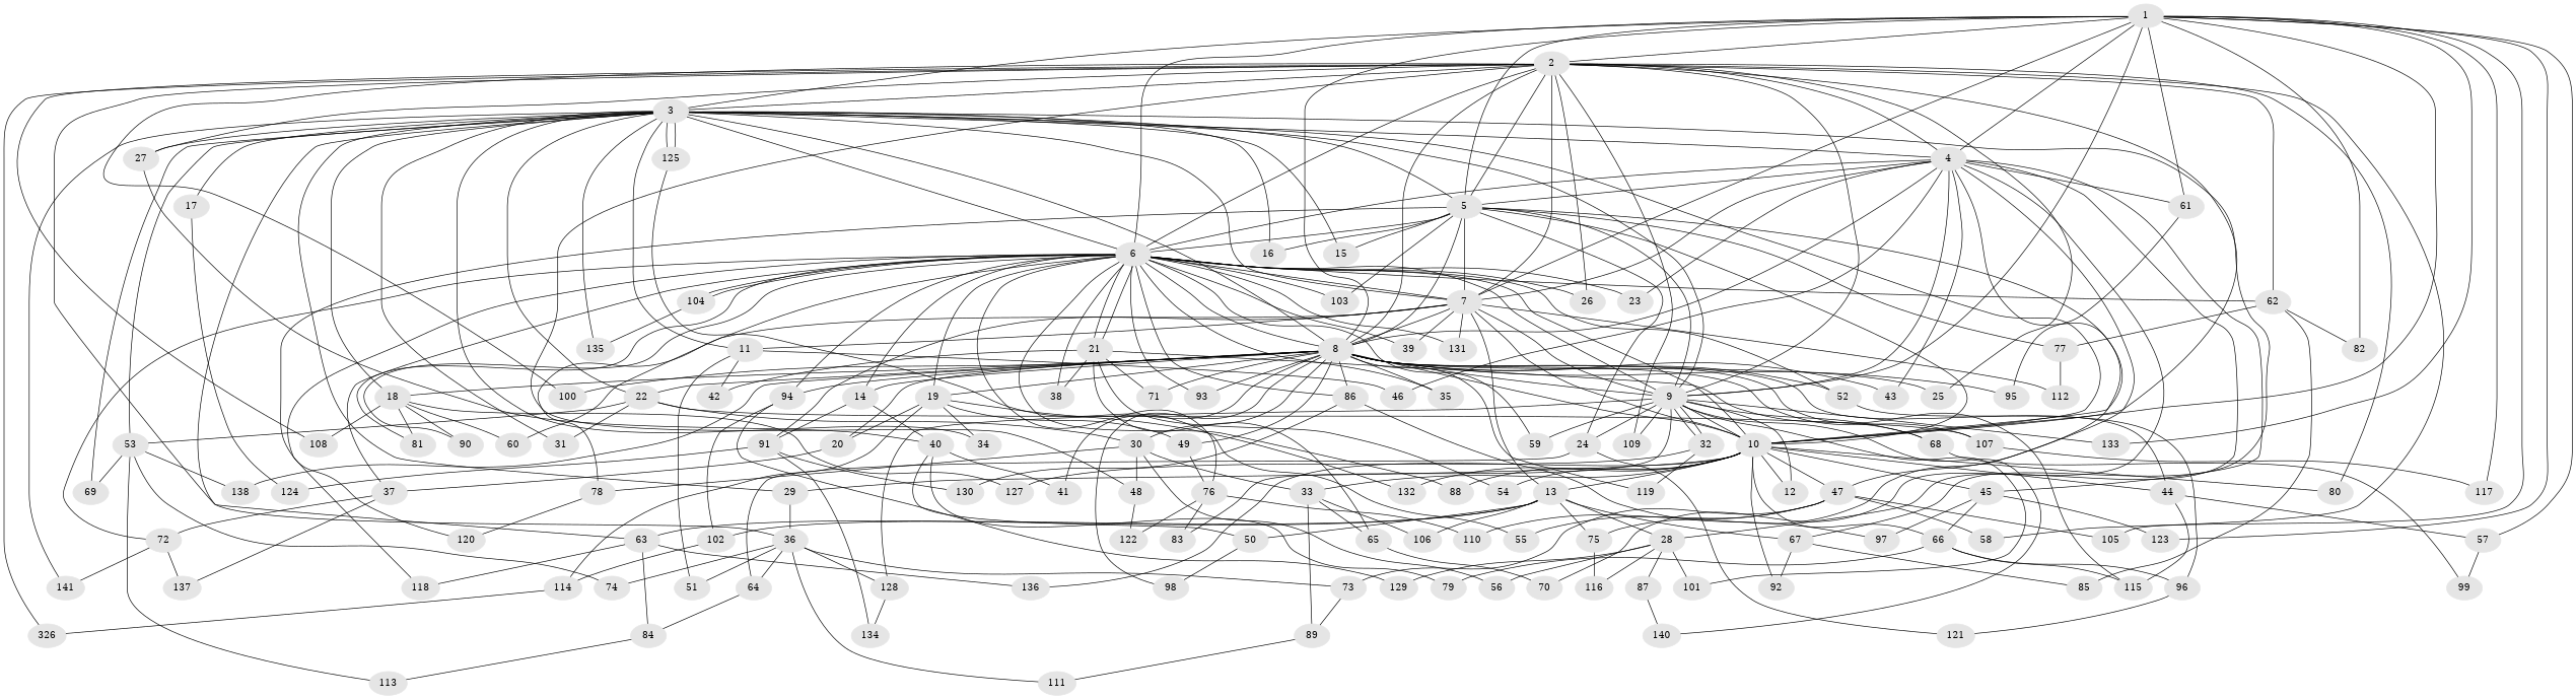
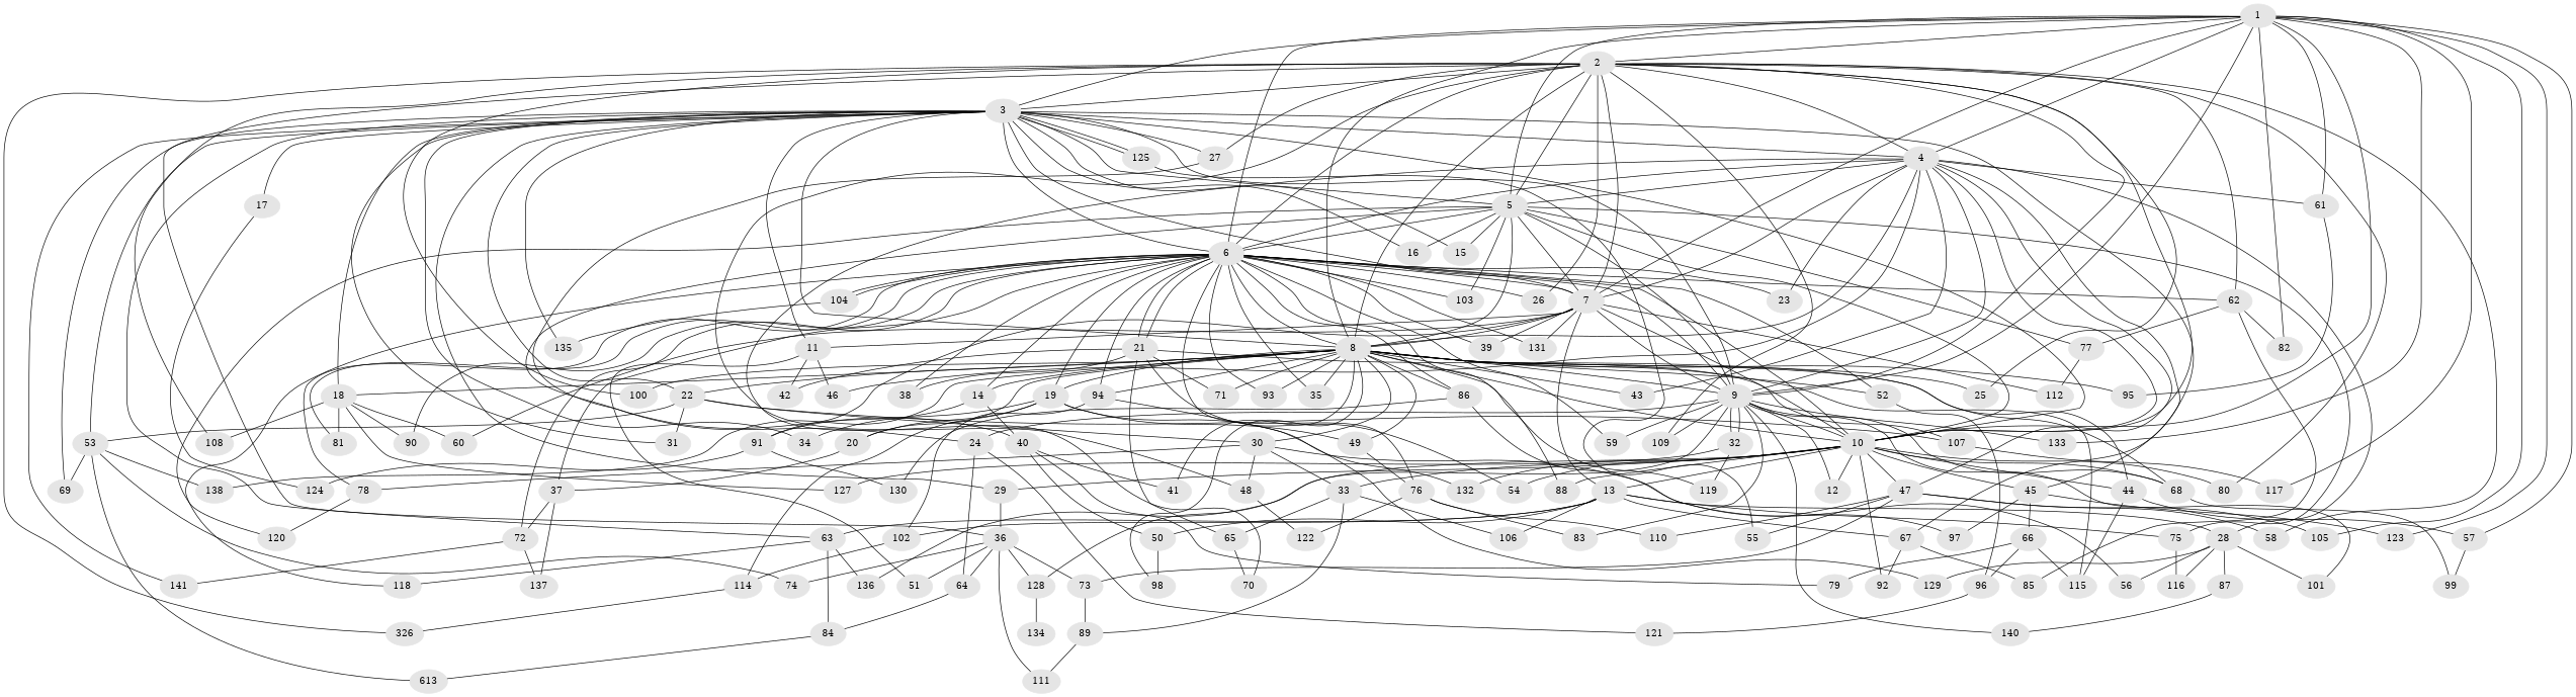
  graph {
    node [color=gray90 style=filled]
    1
    2
    3
    4
    5
    6
    7
    8
    9
    10
    57
    61
    82
    105
    117
    123
    133
    25
    26
    27
    36
    48
    58
    62
    80
    100
    108
    109
    n29 [label=326]
    11
    15
    16
    17
    18
    22
    29
    31
    34
    53
    63
    67
    69
    125
    135
    141
    23
    28
    43
    45
    46
    47
    70
    24
    75
    77
    103
    120
    14
    19
    21
    35
    37
    38
    39
    52
    59
    72
    76
    78
    81
    86
    88
    90
    93
    94
    104
    118
    131
    13
    60
    91
    112
    20
    30
    41
    44
    49
    71
    95
    98
    107
    119
    138
    115
    12
    32
    68
    83
    101
    128
    140
    33
    54
    66
    92
    132
    136
    99
    40
    51
    64
    73
    74
    111
    122
    85
    42
    124
    127
-   113
+   113 [label=613]
    84
    55
    87
    56
    116
    129
    97
    110
    121
    114
    65
    137
    96
    130
    102
    50
    106
    134
    89
    79
    1 -- 2
    1 -- 3
    1 -- 4
    1 -- 5
    1 -- 6
    1 -- 7
    1 -- 8
    1 -- 9
    1 -- 10
    1 -- 57
    1 -- 61
    1 -- 82
    1 -- 105
    1 -- 117
    1 -- 123
    1 -- 133
    2 -- 3
    2 -- 4
    2 -- 5
    2 -- 6
    2 -- 7
    2 -- 8
    2 -- 9
    2 -- 10
    2 -- 25
    2 -- 26
    2 -- 27
    2 -- 36
    2 -- 48
    2 -- 58
    2 -- 62
    2 -- 80
    2 -- 100
    2 -- 108
    2 -- 109
    2 -- n29
    3 -- 4
    3 -- 5
    3 -- 6
    3 -- 7
    3 -- 8
    3 -- 9
    3 -- 10
    3 -- 27
    3 -- 11
    3 -- 15
    3 -- 16
    3 -- 17
    3 -- 18
    3 -- 22
    3 -- 29
    3 -- 31
    3 -- 34
    3 -- 53
    3 -- 63
    3 -- 67
    3 -- 69
    3 -- 125
    3 -- 125
    3 -- 135
    3 -- 141
    4 -- 5
    4 -- 6
    4 -- 7
    4 -- 8
    4 -- 9
    4 -- 10
    4 -- 61
    4 -- 23
    4 -- 28
    4 -- 43
    4 -- 45
    4 -- 46
    4 -- 47
    4 -- 70
    5 -- 6
    5 -- 7
    5 -- 8
    5 -- 9
    5 -- 10
    5 -- 15
    5 -- 16
    5 -- 24
    5 -- 75
    5 -- 77
    5 -- 103
    5 -- 120
    6 -- 7
    6 -- 8
    6 -- 9
    6 -- 10
    6 -- 26
    6 -- 62
    6 -- 23
    6 -- 103
    6 -- 14
    6 -- 19
    6 -- 21
    6 -- 21
    6 -- 35
    6 -- 37
    6 -- 38
    6 -- 39
    6 -- 52
    6 -- 59
    6 -- 72
    6 -- 76
    6 -- 78
    6 -- 81
    6 -- 86
    6 -- 88
    6 -- 90
    6 -- 93
    6 -- 94
    6 -- 104
    6 -- 104
    6 -- 118
    6 -- 131
    7 -- 8
    7 -- 9
    7 -- 10
    7 -- 11
    7 -- 39
    7 -- 131
    7 -- 13
    7 -- 60
    7 -- 91
    7 -- 112
    8 -- 9
    8 -- 10
    8 -- 25
    8 -- 100
    8 -- 18
    8 -- 22
    8 -- 43
    8 -- 14
    8 -- 19
    8 -- 35
    8 -- 52
    8 -- 86
    8 -- 93
    8 -- 94
    8 -- 20
    8 -- 30
    8 -- 41
    8 -- 44
    8 -- 49
    8 -- 71
    8 -- 95
    8 -- 98
    8 -- 107
    8 -- 119
    8 -- 138
    8 -- 115
    9 -- 10
    9 -- 133
    9 -- 109
    9 -- 24
    9 -- 59
    9 -- 12
    9 -- 32
    9 -- 32
    9 -- 68
    9 -- 83
    9 -- 101
    9 -- 128
    9 -- 140
    10 -- 80
    10 -- 29
    10 -- 45
    10 -- 47
    10 -- 88
    10 -- 13
    10 -- 44
    10 -- 12
    10 -- 33
    10 -- 54
-   10 -- 66
+   10 -- 68
    10 -- 92
    10 -- 132
    10 -- 136
    57 -- 99
    61 -- 95
    27 -- 40
    36 -- 128
    36 -- 51
    36 -- 64
    36 -- 73
    36 -- 74
    36 -- 111
    48 -- 122
    62 -- 82
    62 -- 77
    62 -- 85
    11 -- 46
    11 -- 51
    11 -- 42
    17 -- 124
    18 -- 108
    18 -- 81
    18 -- 90
    18 -- 60
    18 -- 127
    22 -- 31
    22 -- 53
    22 -- 30
    22 -- 107
    29 -- 36
    53 -- 69
    53 -- 138
    53 -- 74
    53 -- 113
    63 -- 118
    63 -- 136
    63 -- 84
    67 -- 92
    67 -- 85
    125 -- 55
    28 -- 101
    28 -- 87
    28 -- 56
    28 -- 116
    28 -- 129
    45 -- 123
    45 -- 66
    45 -- 97
    47 -- 105
    47 -- 58
    47 -- 73
    47 -- 55
    47 -- 110
    24 -- 64
    24 -- 121
    75 -- 116
    77 -- 112
    14 -- 91
    14 -- 40
    19 -- 34
    19 -- 20
    19 -- 49
    19 -- 132
    19 -- 114
    21 -- 38
    21 -- 71
    21 -- 68
    21 -- 54
    21 -- 42
    21 -- 65
    37 -- 72
    37 -- 137
    52 -- 96
    72 -- 141
    72 -- 137
    76 -- 83
    76 -- 122
    76 -- 110
    78 -- 120
    86 -- 97
    86 -- 130
    94 -- 129
    94 -- 102
    104 -- 135
    13 -- 63
    13 -- 67
    13 -- 28
    13 -- 75
    13 -- 102
    13 -- 50
    13 -- 106
    91 -- 124
    91 -- 130
-   91 -- 134
    20 -- 37
    30 -- 48
    30 -- 78
    30 -- 33
    30 -- 56
    44 -- 57
    44 -- 115
    49 -- 76
    107 -- 117
    32 -- 119
    32 -- 127
    68 -- 99
    128 -- 134
    33 -- 65
    33 -- 106
    33 -- 89
    66 -- 115
    66 -- 96
    66 -- 79
    40 -- 41
    40 -- 50
    40 -- 79
    64 -- 84
    73 -- 89
    84 -- 113
    87 -- 140
    114 -- n29
    65 -- 70
    96 -- 121
    102 -- 114
    50 -- 98
    89 -- 111
  }
